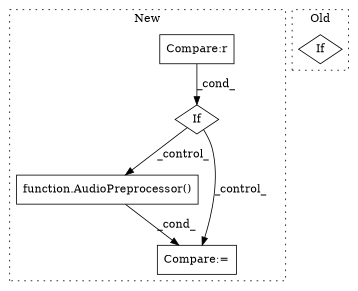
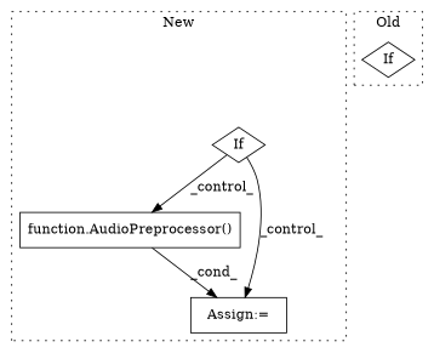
  digraph {
    node [a=96 l=3 shape=box]
    n1 [a=75 l=67 label="function.AudioPreprocessor()" s=873]
    n2 [label=If s=831 shape=diamond]
-   n3 [a=40 l=15 label="Compare:r" s=834]
-   n4 [a=68 label="Compare:=" s=870]
+   n4 [a=68 label="Assign:=" s=870]
    n5 [label=If s=967 shape=diamond]
    subgraph cluster_1 {
      label=New
      style=dotted
      n1
      n2
-     n3
      n4
    }
    subgraph cluster_2 {
      label=Old
      style=dotted
      n5
    }
    n1 -> n4 [label=_cond_]
    n2 -> n1 [label=_control_]
    n2 -> n4 [label=_control_]
-   n3 -> n2 [label=_cond_]
  }
